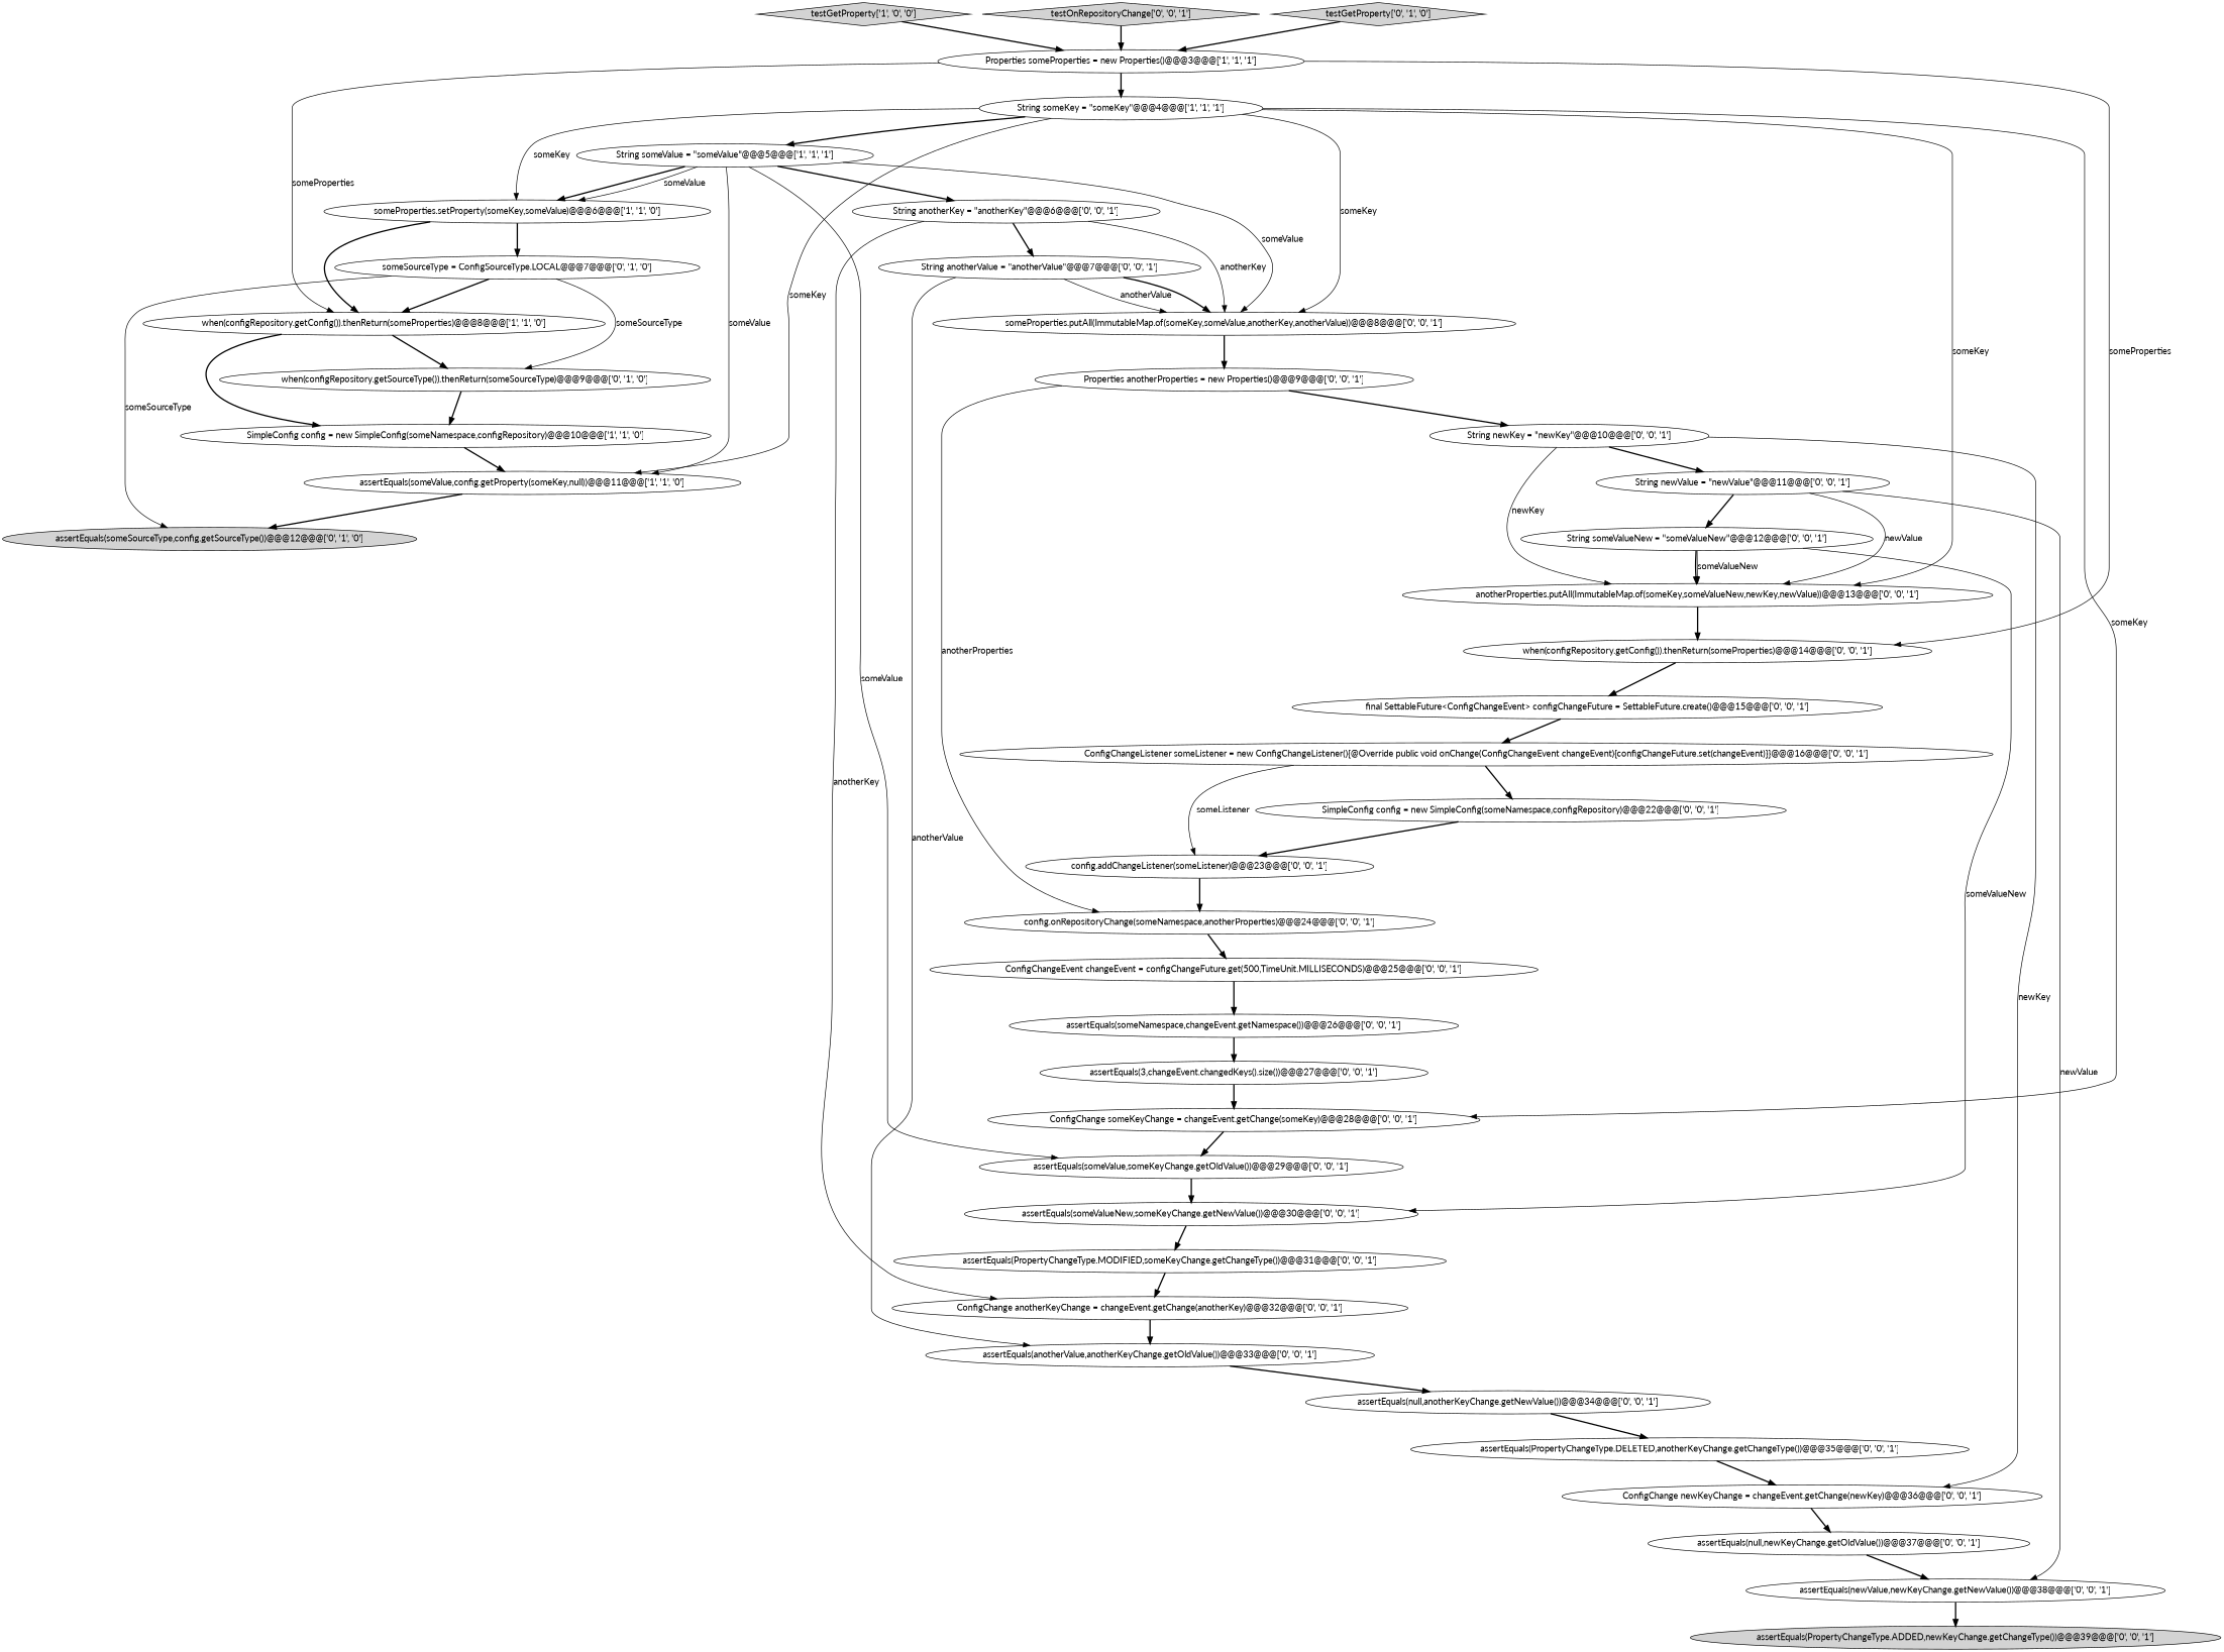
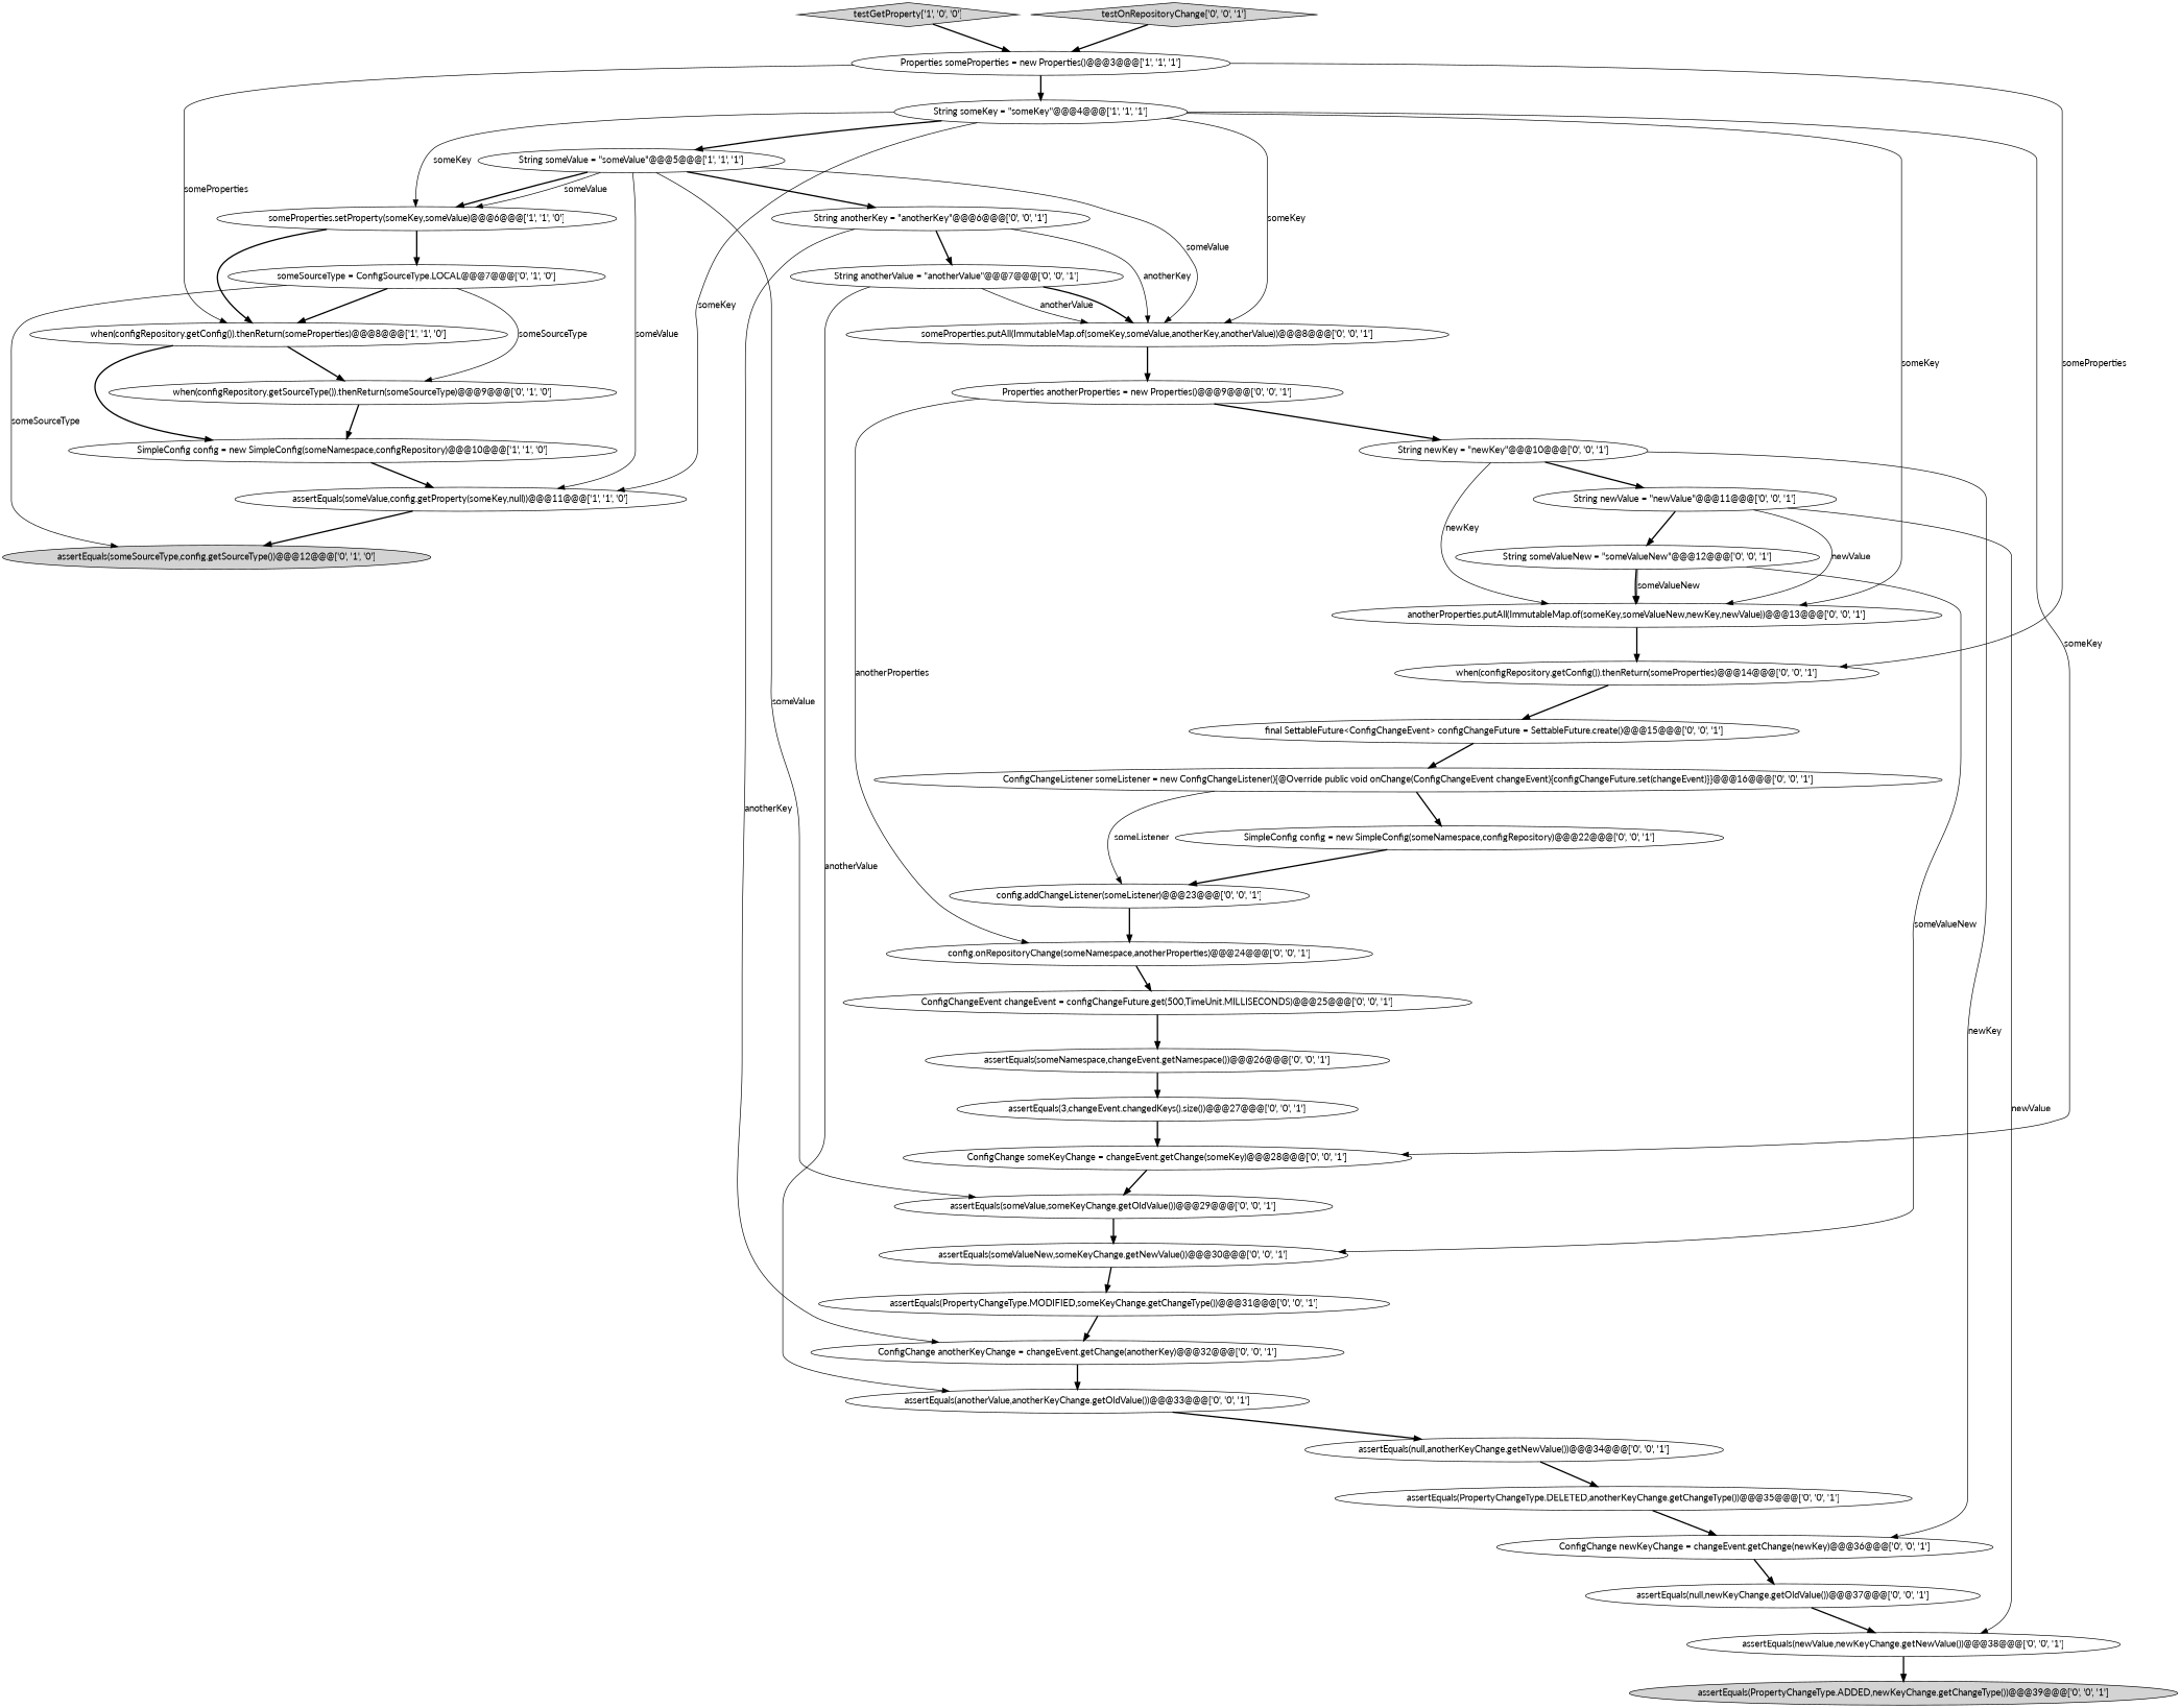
  digraph {
    fontname=Lato
    node [fillcolor=white shape=ellipse style=filled fontname=Lato]
    edge [style=bold fontname=Lato]
    n1 [label="ConfigChangeEvent changeEvent = configChangeFuture.get(500,TimeUnit.MILLISECONDS)@@@25@@@['0', '0', '1']"]
    n2 [label="assertEquals(someNamespace,changeEvent.getNamespace())@@@26@@@['0', '0', '1']"]
    n3 [label="SimpleConfig config = new SimpleConfig(someNamespace,configRepository)@@@10@@@['1', '1', '0']"]
    n4 [label="assertEquals(someValue,config.getProperty(someKey,null))@@@11@@@['1', '1', '0']"]
    n5 [label="SimpleConfig config = new SimpleConfig(someNamespace,configRepository)@@@22@@@['0', '0', '1']"]
    n6 [label="config.addChangeListener(someListener)@@@23@@@['0', '0', '1']"]
    n7 [label="when(configRepository.getConfig()).thenReturn(someProperties)@@@8@@@['1', '1', '0']"]
    n8 [label="when(configRepository.getSourceType()).thenReturn(someSourceType)@@@9@@@['0', '1', '0']"]
    n9 [label="config.onRepositoryChange(someNamespace,anotherProperties)@@@24@@@['0', '0', '1']"]
    n10 [label="assertEquals(PropertyChangeType.MODIFIED,someKeyChange.getChangeType())@@@31@@@['0', '0', '1']"]
    n11 [label="ConfigChange anotherKeyChange = changeEvent.getChange(anotherKey)@@@32@@@['0', '0', '1']"]
    n12 [label="Properties anotherProperties = new Properties()@@@9@@@['0', '0', '1']"]
    n13 [label="String newKey = \"newKey\"@@@10@@@['0', '0', '1']"]
    n14 [label="Properties someProperties = new Properties()@@@3@@@['1', '1', '1']"]
    n15 [label="String someKey = \"someKey\"@@@4@@@['1', '1', '1']"]
    n16 [label="when(configRepository.getConfig()).thenReturn(someProperties)@@@14@@@['0', '0', '1']"]
    n17 [label="someSourceType = ConfigSourceType.LOCAL@@@7@@@['0', '1', '0']"]
    n18 [fillcolor=lightgray label="assertEquals(someSourceType,config.getSourceType())@@@12@@@['0', '1', '0']"]
    n19 [label="ConfigChange newKeyChange = changeEvent.getChange(newKey)@@@36@@@['0', '0', '1']"]
    n20 [label="assertEquals(null,newKeyChange.getOldValue())@@@37@@@['0', '0', '1']"]
    n21 [label="assertEquals(PropertyChangeType.DELETED,anotherKeyChange.getChangeType())@@@35@@@['0', '0', '1']"]
    n22 [label="assertEquals(someValueNew,someKeyChange.getNewValue())@@@30@@@['0', '0', '1']"]
    n23 [label="String anotherKey = \"anotherKey\"@@@6@@@['0', '0', '1']"]
    n24 [label="someProperties.putAll(ImmutableMap.of(someKey,someValue,anotherKey,anotherValue))@@@8@@@['0', '0', '1']"]
    n25 [label="String anotherValue = \"anotherValue\"@@@7@@@['0', '0', '1']"]
    n26 [label="someProperties.setProperty(someKey,someValue)@@@6@@@['1', '1', '0']"]
    n27 [fillcolor=lightgray label="testGetProperty['1', '0', '0']" shape=diamond]
    n28 [label="String newValue = \"newValue\"@@@11@@@['0', '0', '1']"]
    n29 [label="anotherProperties.putAll(ImmutableMap.of(someKey,someValueNew,newKey,newValue))@@@13@@@['0', '0', '1']"]
    n30 [label="assertEquals(anotherValue,anotherKeyChange.getOldValue())@@@33@@@['0', '0', '1']"]
    n31 [label="assertEquals(null,anotherKeyChange.getNewValue())@@@34@@@['0', '0', '1']"]
    n32 [label="assertEquals(someValue,someKeyChange.getOldValue())@@@29@@@['0', '0', '1']"]
    n33 [label="assertEquals(3,changeEvent.changedKeys().size())@@@27@@@['0', '0', '1']"]
    n34 [fillcolor=lightgray label="testOnRepositoryChange['0', '0', '1']" shape=diamond]
    n35 [label="ConfigChangeListener someListener = new ConfigChangeListener(){@Override public void onChange(ConfigChangeEvent changeEvent){configChangeFuture.set(changeEvent)}}@@@16@@@['0', '0', '1']"]
    n36 [label="String someValueNew = \"someValueNew\"@@@12@@@['0', '0', '1']"]
    n37 [label="assertEquals(newValue,newKeyChange.getNewValue())@@@38@@@['0', '0', '1']"]
    n38 [label="final SettableFuture<ConfigChangeEvent> configChangeFuture = SettableFuture.create()@@@15@@@['0', '0', '1']"]
-   n39 [fillcolor=lightgray label="testGetProperty['0', '1', '0']" shape=diamond]
    n40 [label="ConfigChange someKeyChange = changeEvent.getChange(someKey)@@@28@@@['0', '0', '1']"]
    n41 [label="String someValue = \"someValue\"@@@5@@@['1', '1', '1']"]
    n42 [fillcolor=lightgray label="assertEquals(PropertyChangeType.ADDED,newKeyChange.getChangeType())@@@39@@@['0', '0', '1']"]
    n1 -> n2
    n2 -> n33
    n3 -> n4
    n4 -> n18
    n5 -> n6
    n6 -> n9
    n7 -> n3
    n7 -> n8
    n8 -> n3
    n9 -> n1
    n10 -> n11
    n11 -> n30
    n12 -> n9 [label=anotherProperties style=solid]
    n12 -> n13
    n13 -> n19 [label=newKey style=solid]
    n13 -> n28
    n13 -> n29 [label=newKey style=solid]
    n14 -> n7 [label=someProperties style=solid]
    n14 -> n15
    n14 -> n16 [label=someProperties style=solid]
    n15 -> n4 [label=someKey style=solid]
    n15 -> n24 [label=someKey style=solid]
    n15 -> n26 [label=someKey style=solid]
    n15 -> n29 [label=someKey style=solid]
    n15 -> n40 [label=someKey style=solid]
    n15 -> n41
    n16 -> n38
    n17 -> n7
    n17 -> n8 [label=someSourceType style=solid]
    n17 -> n18 [label=someSourceType style=solid]
    n19 -> n20
    n20 -> n37
    n21 -> n19
    n22 -> n10
    n23 -> n11 [label=anotherKey style=solid]
    n23 -> n24 [label=anotherKey style=solid]
    n23 -> n25
    n24 -> n12
    n25 -> n24 [label=anotherValue style=solid]
    n25 -> n24
    n25 -> n30 [label=anotherValue style=solid]
    n26 -> n7
    n26 -> n17
    n27 -> n14
    n28 -> n29 [label=newValue style=solid]
    n28 -> n36
    n28 -> n37 [label=newValue style=solid]
    n29 -> n16
    n30 -> n31
    n31 -> n21
    n32 -> n22
    n33 -> n40
    n34 -> n14
    n35 -> n5
    n35 -> n6 [label=someListener style=solid]
    n36 -> n22 [label=someValueNew style=solid]
    n36 -> n29
    n36 -> n29 [label=someValueNew style=solid]
    n37 -> n42
    n38 -> n35
-   n39 -> n14
    n40 -> n32
    n41 -> n4 [label=someValue style=solid]
    n41 -> n23
    n41 -> n24 [label=someValue style=solid]
    n41 -> n26
    n41 -> n26 [label=someValue style=solid]
    n41 -> n32 [label=someValue style=solid]
  }
